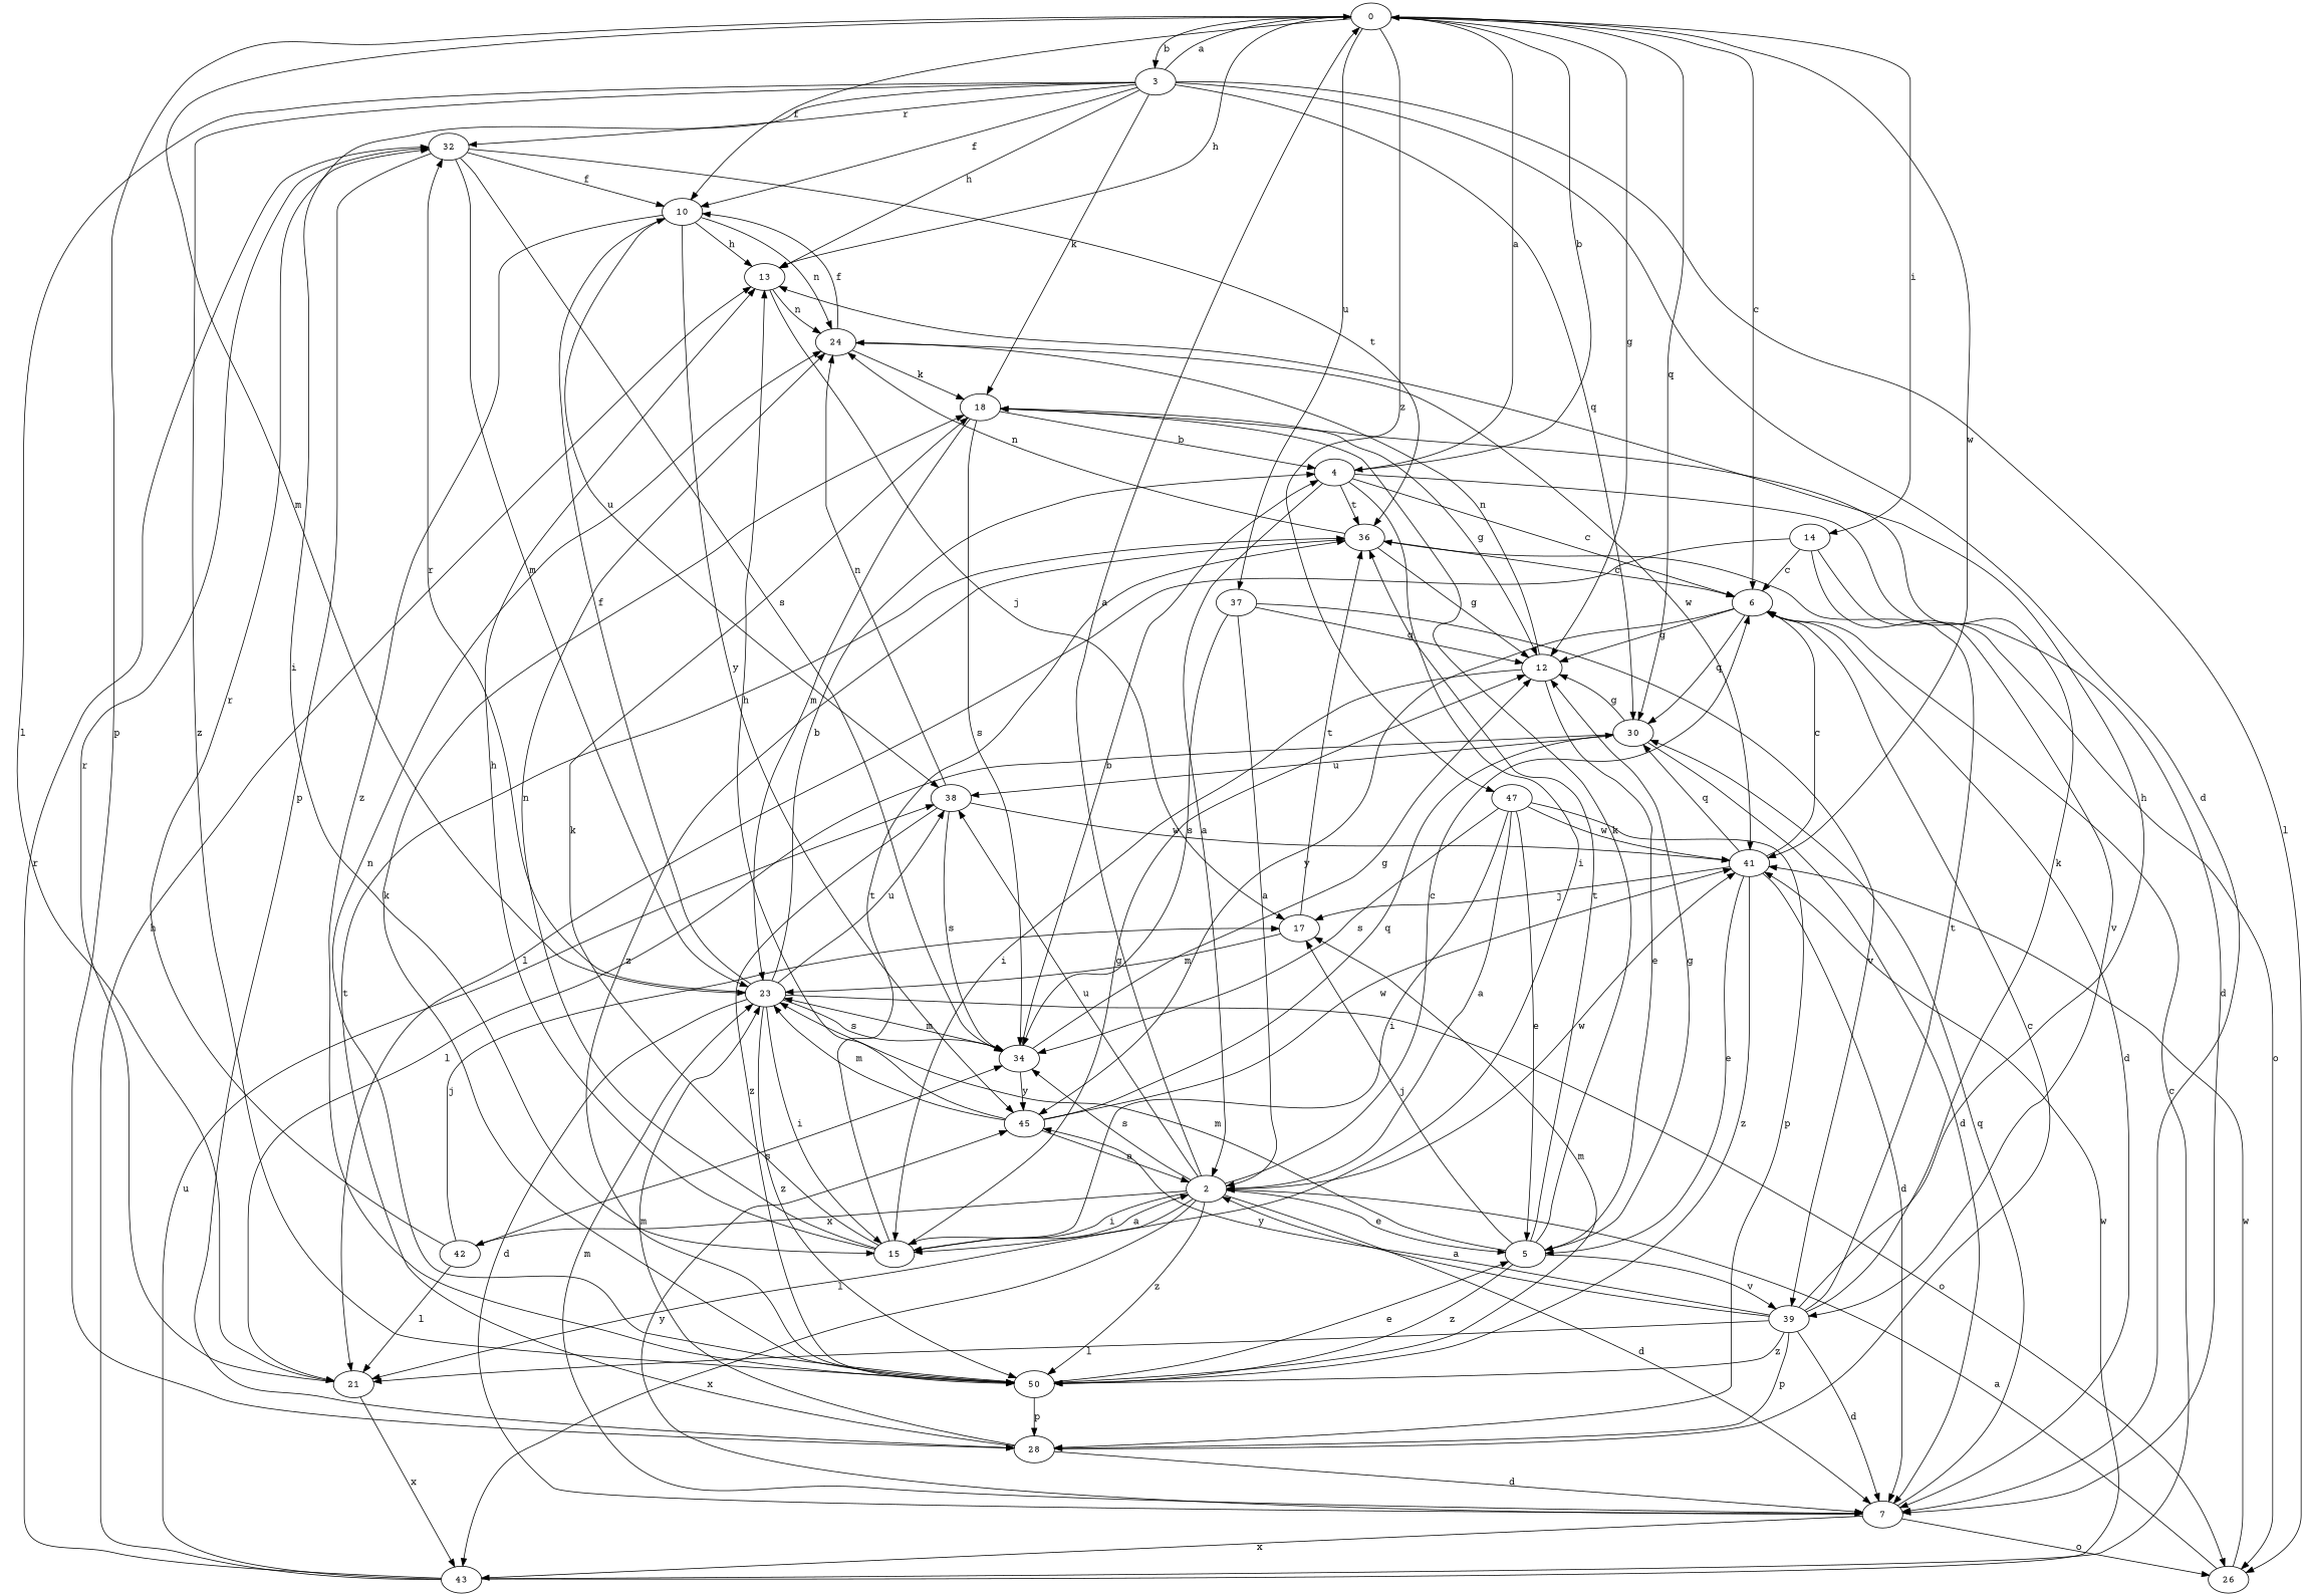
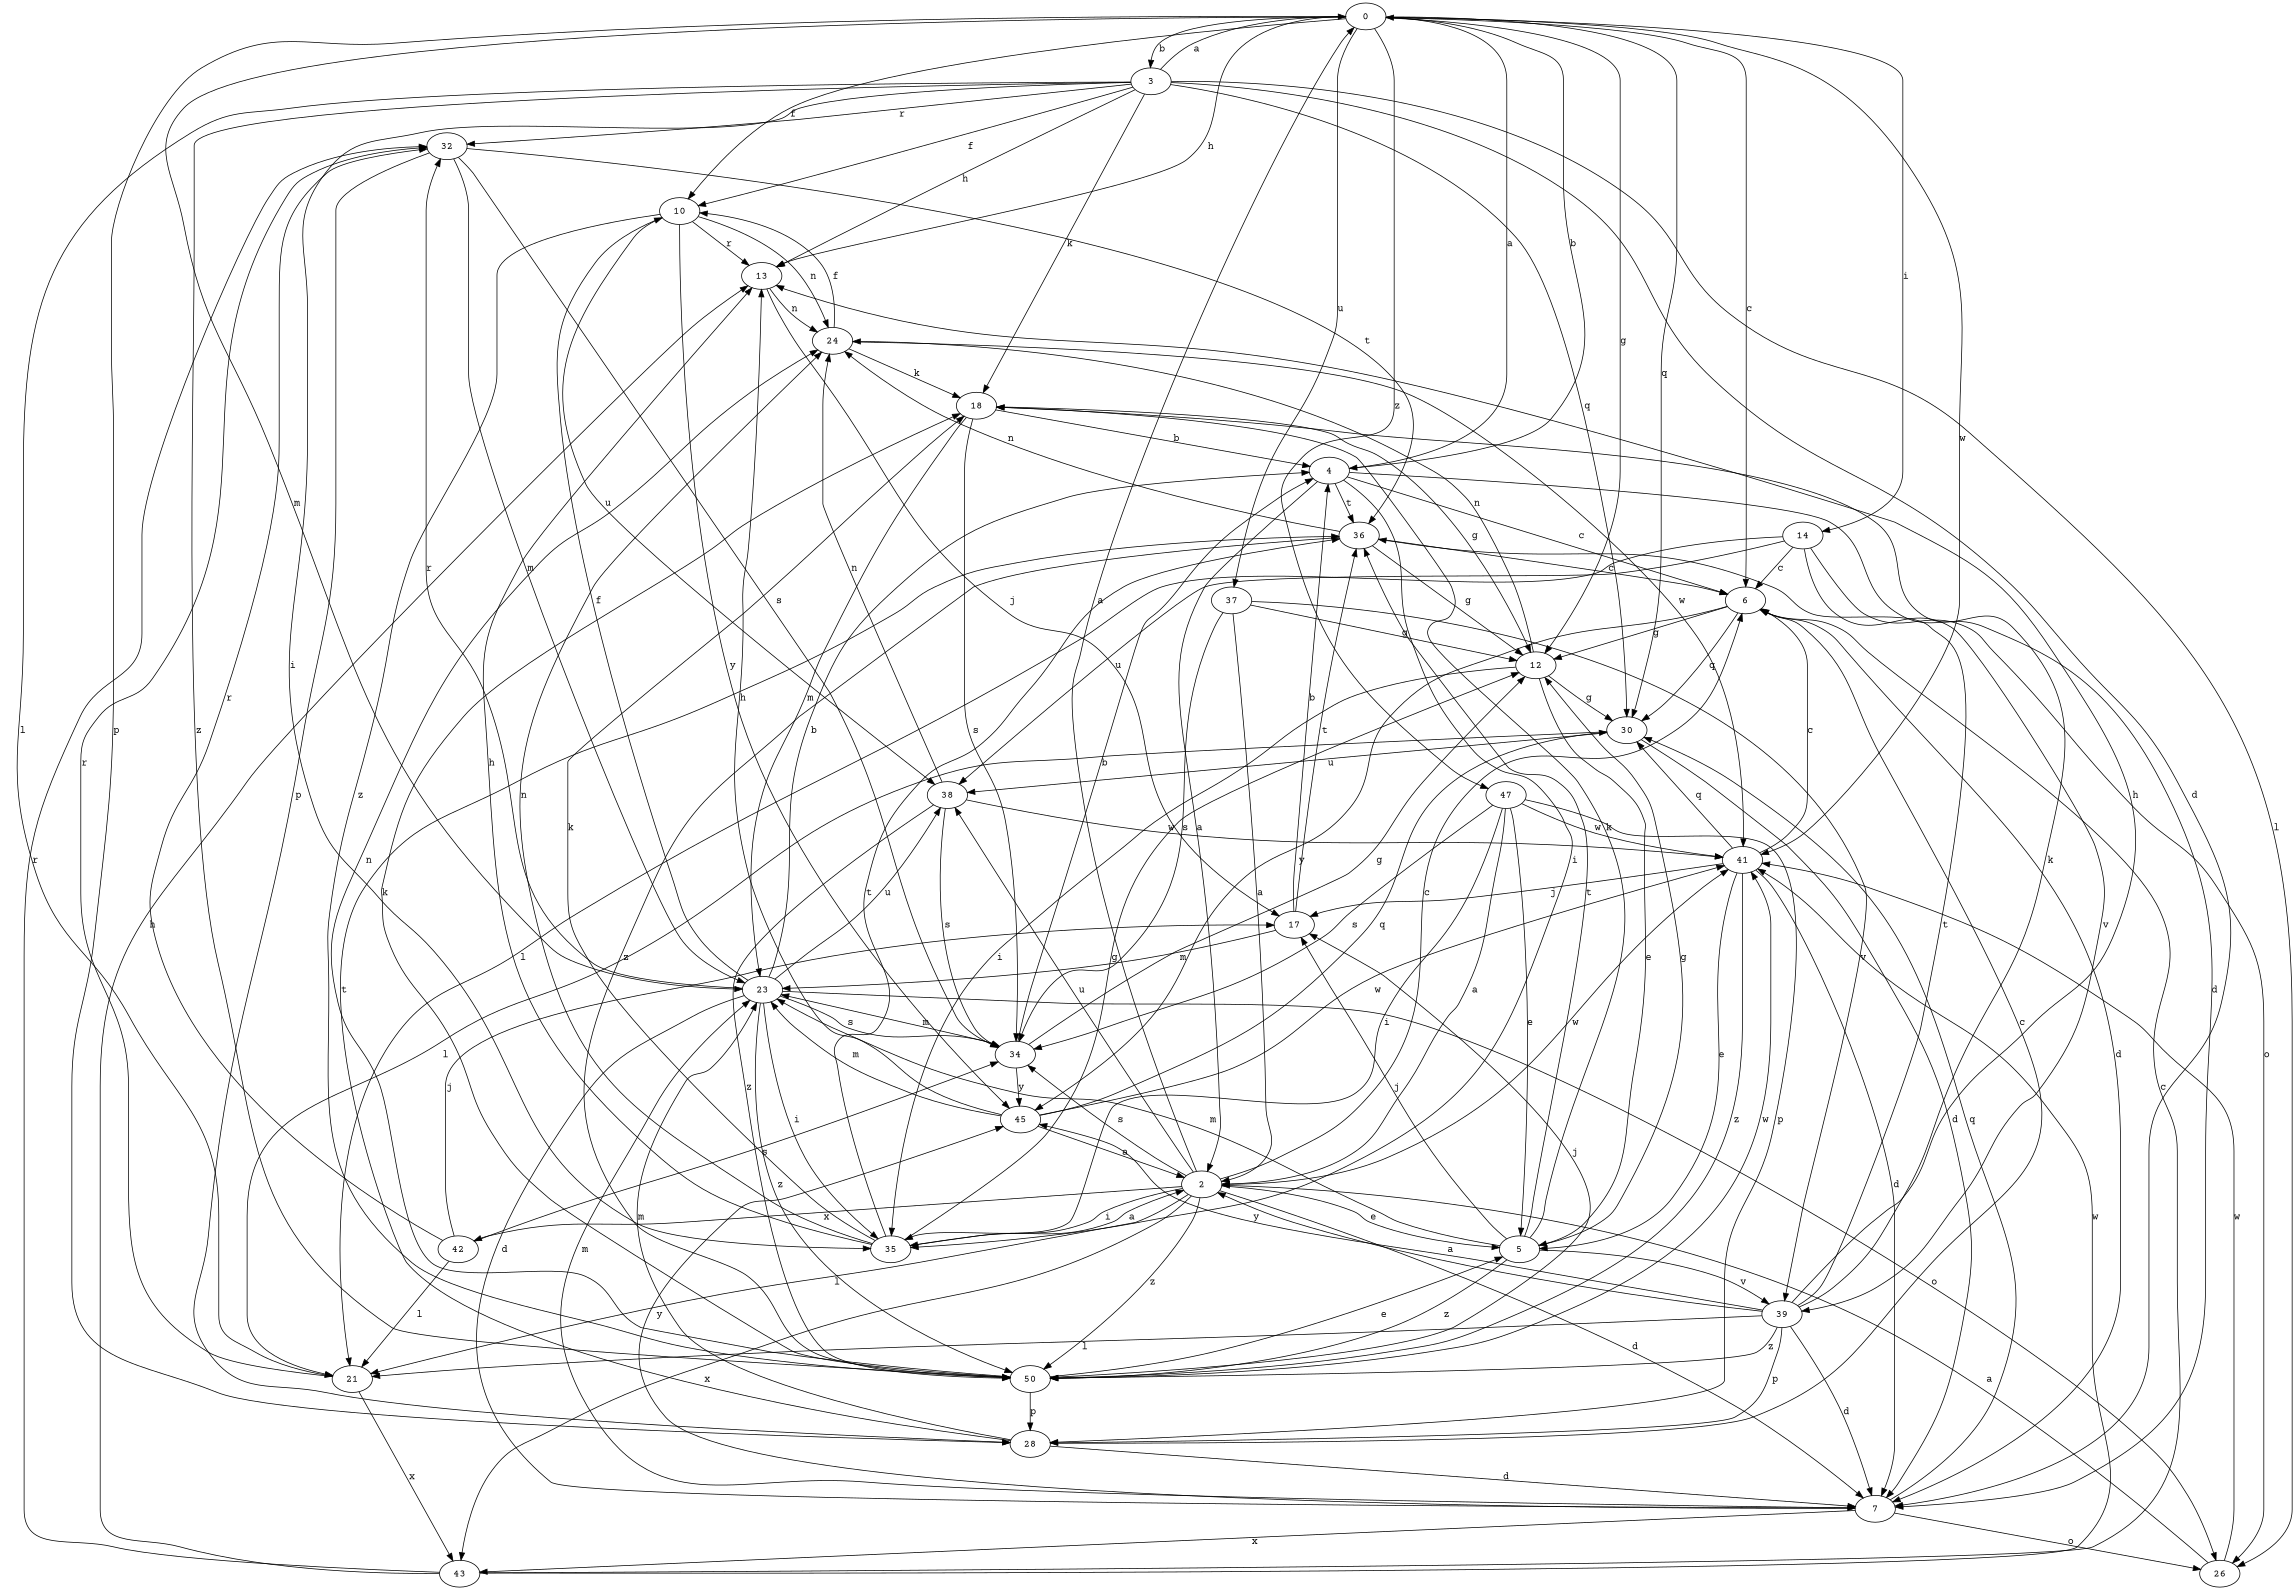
  strict digraph {
    fontname="Courier Prime"
    node [fontname="Courier Prime"]
    edge [fontname="Courier Prime"]
    0
    3
    4
    6
    10
    12
    13
    14
    23
    28
    30
    37
    41
    47
    7
-   15
+   15 [label=35]
    21
    50
    18
    26
    32
    2
    36
    45
    38
    24
    n27 [label=5]
    17
    39
    34
    42
    43
    0 -> 3 [label=b]
    0 -> 4 [label=b]
    0 -> 6 [label=c]
    0 -> 10 [label=f]
    0 -> 12 [label=g]
    0 -> 13 [label=h]
    0 -> 14 [label=i]
    0 -> 23 [label=m]
    0 -> 28 [label=p]
    0 -> 30 [label=q]
    0 -> 37 [label=u]
    0 -> 41 [label=w]
    0 -> 47 [label=z]
    3 -> 0 [label=a]
    3 -> 10 [label=f]
    3 -> 13 [label=h]
    3 -> 30 [label=q]
    3 -> 7 [label=d]
    3 -> 15 [label=i]
    3 -> 21 [label=l]
    3 -> 50 [label=z]
    3 -> 18 [label=k]
    3 -> 26 [label=l]
    3 -> 32 [label=r]
    4 -> 0 [label=a]
    4 -> 6 [label=c]
    4 -> 7 [label=d]
    4 -> 15 [label=i]
    4 -> 2 [label=a]
    4 -> 36 [label=t]
    6 -> 12 [label=g]
    6 -> 30 [label=q]
    6 -> 7 [label=d]
    6 -> 45 [label=y]
-   10 -> 13 [label=h]
+   10 -> 13 [label=r]
    10 -> 50 [label=z]
    10 -> 45 [label=y]
    10 -> 38 [label=u]
    10 -> 24 [label=n]
    12 -> 15 [label=i]
    12 -> 24 [label=n]
    12 -> n27 [label=e]
    13 -> 24 [label=n]
    13 -> 17 [label=j]
    14 -> 6 [label=c]
    14 -> 21 [label=l]
    14 -> 26 [label=o]
-   43 -> 38 [label=u]
+   14 -> 38 [label=u]
    14 -> 39 [label=v]
    23 -> 4 [label=b]
    23 -> 10 [label=f]
    23 -> 7 [label=d]
    23 -> 15 [label=i]
    23 -> 50 [label=z]
    23 -> 26 [label=o]
    23 -> 32 [label=r]
    23 -> 38 [label=u]
    23 -> 34 [label=s]
    28 -> 6 [label=c]
    28 -> 23 [label=m]
    28 -> 7 [label=d]
    28 -> 36 [label=t]
-   30 -> 12 [label=g]
+   12 -> 30 [label=g]
    30 -> 7 [label=d]
    30 -> 21 [label=l]
    30 -> 38 [label=u]
    37 -> 12 [label=g]
    37 -> 2 [label=a]
    37 -> 39 [label=v]
    37 -> 34 [label=s]
    41 -> 6 [label=c]
    41 -> 30 [label=q]
    41 -> 7 [label=d]
    41 -> 50 [label=z]
    41 -> n27 [label=e]
    41 -> 17 [label=j]
    47 -> 28 [label=p]
    47 -> 41 [label=w]
    47 -> 15 [label=i]
    47 -> 2 [label=a]
    47 -> n27 [label=e]
    47 -> 34 [label=s]
    7 -> 23 [label=m]
    7 -> 30 [label=q]
    7 -> 26 [label=o]
    7 -> 45 [label=y]
    7 -> 43 [label=x]
    15 -> 12 [label=g]
    15 -> 13 [label=h]
    15 -> 18 [label=k]
    15 -> 2 [label=a]
    15 -> 36 [label=t]
    15 -> 24 [label=n]
    21 -> 32 [label=r]
    21 -> 43 [label=x]
    50 -> 28 [label=p]
+   50 -> 41 [label=w]
    50 -> 18 [label=k]
    50 -> 24 [label=n]
    50 -> n27 [label=e]
-   50 -> 17 [label=m]
+   50 -> 17 [label=j]
    18 -> 4 [label=b]
    18 -> 12 [label=g]
    18 -> 23 [label=m]
    18 -> 34 [label=s]
    26 -> 41 [label=w]
    26 -> 2 [label=a]
-   32 -> 10 [label=f]
    32 -> 23 [label=m]
    32 -> 28 [label=p]
    32 -> 36 [label=t]
    32 -> 34 [label=s]
    2 -> 0 [label=a]
    2 -> 6 [label=c]
    2 -> 41 [label=w]
    2 -> 7 [label=d]
    2 -> 15 [label=i]
    2 -> 21 [label=l]
    2 -> 50 [label=z]
    2 -> 38 [label=u]
    2 -> n27 [label=e]
    2 -> 34 [label=s]
    2 -> 42 [label=x]
    2 -> 43 [label=x]
    36 -> 6 [label=c]
    36 -> 12 [label=g]
    36 -> 50 [label=z]
    36 -> 24 [label=n]
    45 -> 13 [label=h]
    45 -> 23 [label=m]
    45 -> 30 [label=q]
    45 -> 41 [label=w]
    45 -> 2 [label=a]
    38 -> 41 [label=w]
    38 -> 50 [label=z]
    38 -> 24 [label=n]
    38 -> 34 [label=s]
    24 -> 10 [label=f]
    24 -> 41 [label=w]
    24 -> 18 [label=k]
    n27 -> 12 [label=g]
    n27 -> 23 [label=m]
    n27 -> 50 [label=z]
    n27 -> 18 [label=k]
    n27 -> 36 [label=t]
    n27 -> 17 [label=j]
    n27 -> 39 [label=v]
+   17 -> 4 [label=b]
    17 -> 23 [label=m]
    17 -> 36 [label=t]
    39 -> 13 [label=h]
    39 -> 28 [label=p]
    39 -> 7 [label=d]
    39 -> 21 [label=l]
    39 -> 50 [label=z]
    39 -> 18 [label=k]
    39 -> 2 [label=a]
    39 -> 36 [label=t]
    39 -> 45 [label=y]
    34 -> 4 [label=b]
    34 -> 12 [label=g]
    34 -> 23 [label=m]
    34 -> 45 [label=y]
    42 -> 21 [label=l]
    42 -> 32 [label=r]
    42 -> 17 [label=j]
    42 -> 34 [label=s]
    43 -> 6 [label=c]
    43 -> 13 [label=h]
    43 -> 41 [label=w]
    43 -> 32 [label=r]
  }
